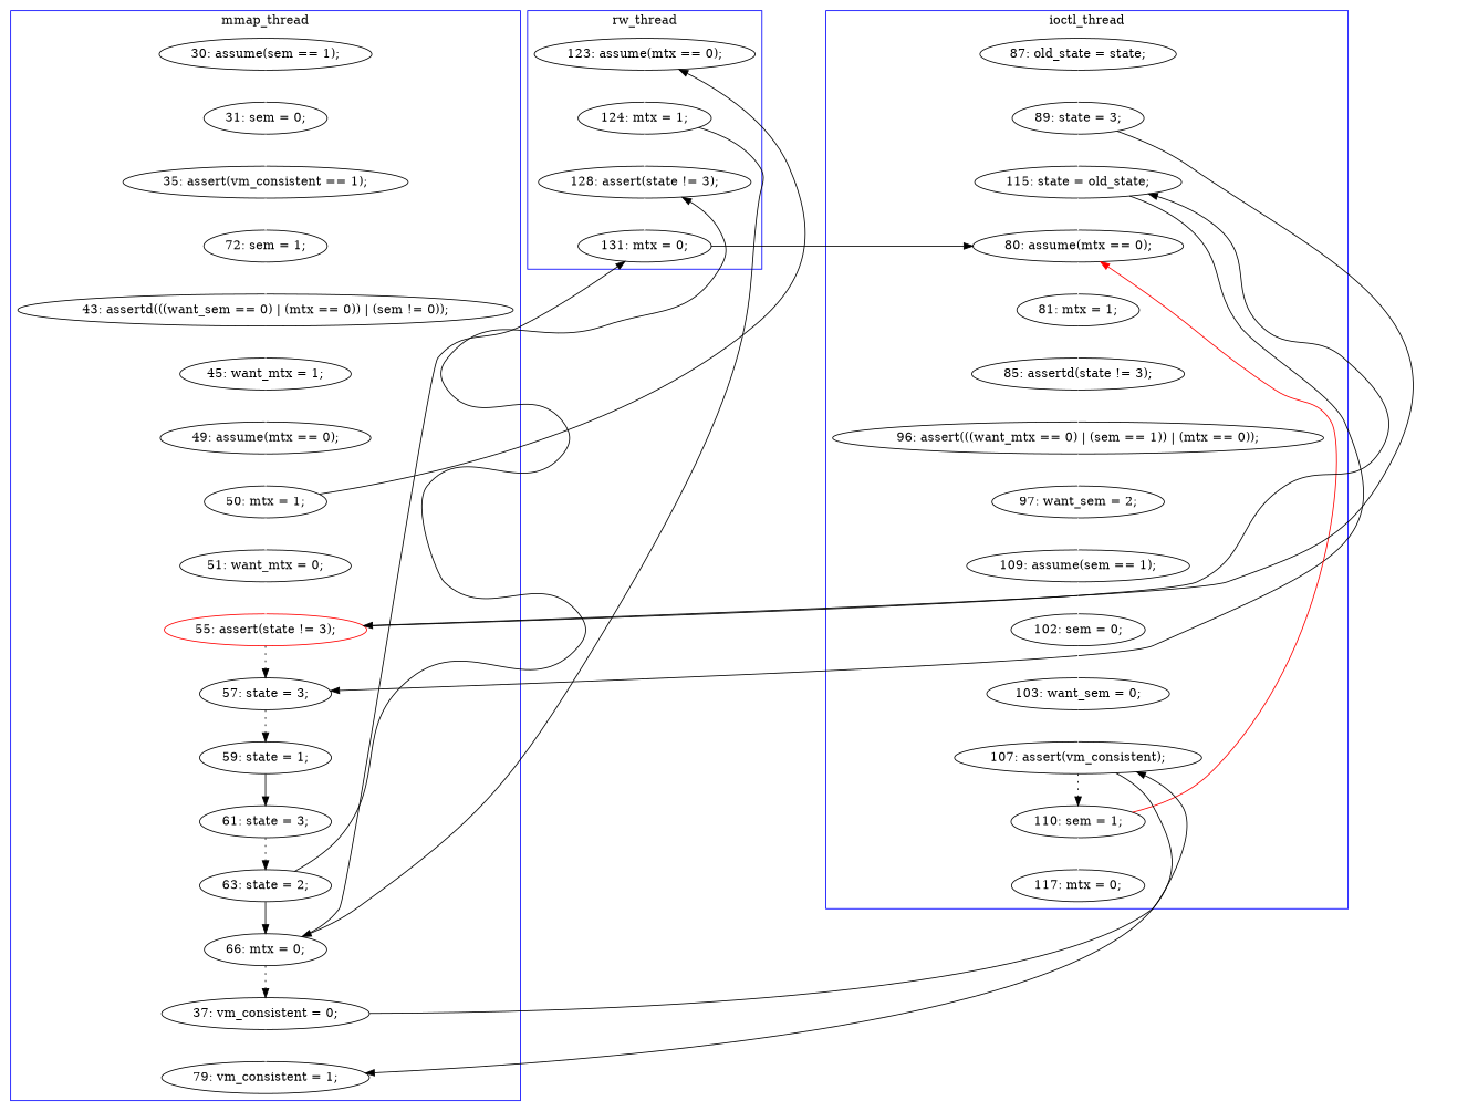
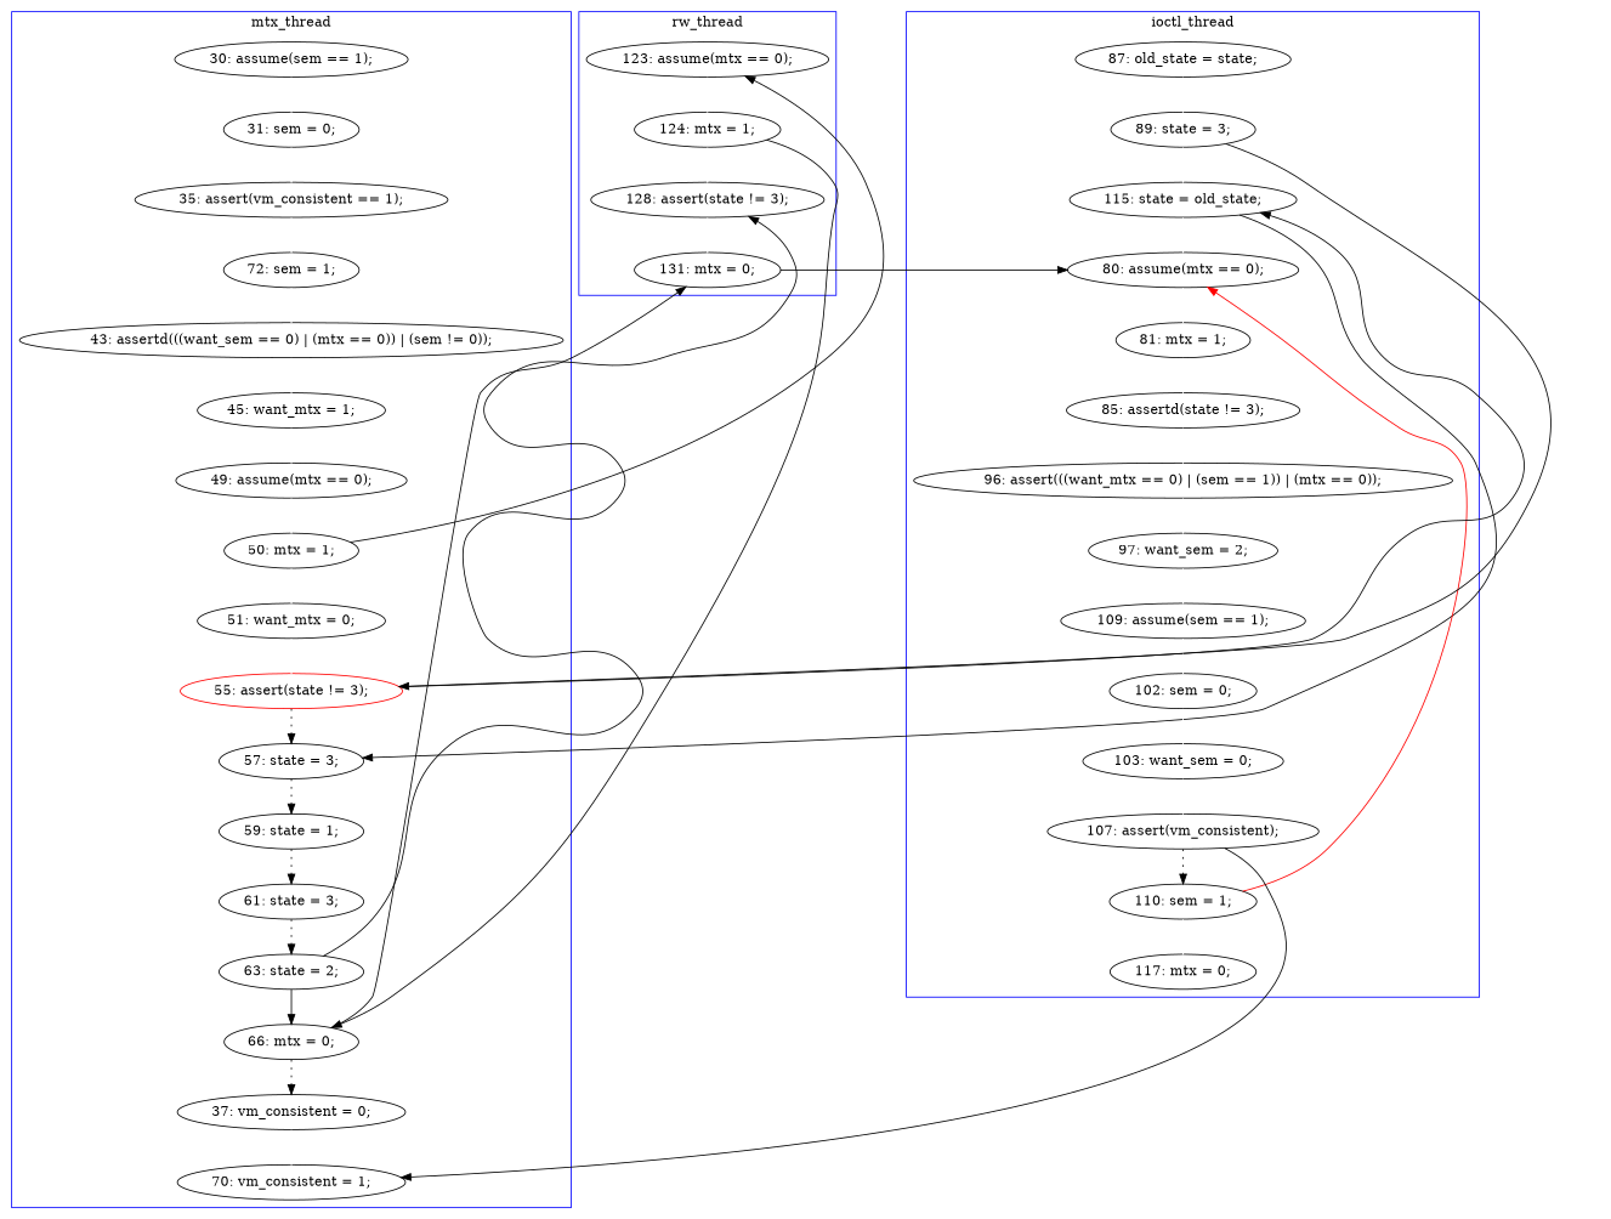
  digraph {
    edge [color=white style=solid]
    n1 [label="115: state = old_state;"]
    n2 [label="80: assume(mtx == 0);"]
    n3 [label="85: assertd(state != 3);"]
    n4 [label="96: assert(((want_mtx == 0) | (sem == 1)) | (mtx == 0));"]
    n5 [label="81: mtx = 1;"]
    n6 [label="110: sem = 1;"]
    n7 [label="89: state = 3;"]
    n8 [label="109: assume(sem == 1);"]
    n9 [label="102: sem = 0;"]
    n10 [label="107: assert(vm_consistent);"]
    n11 [label="117: mtx = 0;"]
    n12 [label="87: old_state = state;"]
    n13 [label="97: want_sem = 2;"]
    n14 [label="103: want_sem = 0;"]
    n15 [label="31: sem = 0;"]
    n16 [label="35: assert(vm_consistent == 1);"]
    n17 [label="50: mtx = 1;"]
    n18 [label="51: want_mtx = 0;"]
    n19 [label="37: vm_consistent = 0;"]
-   n20 [label="79: vm_consistent = 1;"]
+   n20 [label="70: vm_consistent = 1;"]
    n21 [label="61: state = 3;"]
    n22 [label="63: state = 2;"]
    n23 [color=red label="55: assert(state != 3);"]
    n24 [label="57: state = 3;"]
    n25 [label="59: state = 1;"]
    n26 [label="72: sem = 1;"]
    n27 [label="43: assertd(((want_sem == 0) | (mtx == 0)) | (sem != 0));"]
    n28 [label="66: mtx = 0;"]
    n29 [label="49: assume(mtx == 0);"]
    n30 [label="45: want_mtx = 1;"]
    n31 [label="30: assume(sem == 1);"]
    n32 [label="131: mtx = 0;"]
    n33 [label="124: mtx = 1;"]
    n34 [label="128: assert(state != 3);"]
    n35 [label="123: assume(mtx == 0);"]
    subgraph cluster_1 {
      color=blue
      label=ioctl_thread
      n1
      n2
      n3
      n4
      n5
      n6
      n7
      n8
      n9
      n10
      n11
      n12
      n13
      n14
    }
    subgraph cluster_2 {
      color=blue
-     label=mmap_thread
+     label=mtx_thread
      n15
      n16
      n17
      n18
      n19
      n20
      n21
      n22
      n23
      n24
      n25
      n26
      n27
      n28
      n29
      n30
      n31
    }
    subgraph cluster_3 {
      color=blue
      label=rw_thread
      n32
      n33
      n34
      n35
    }
    n1 -> n2
    n1 -> n24 [color=black constraint=false]
    n2 -> n5
    n3 -> n4
    n4 -> n13
    n5 -> n3
    n6 -> n2 [color=red constraint=false]
    n6 -> n11
    n7 -> n1
    n7 -> n23 [color=black constraint=false]
    n8 -> n9
    n9 -> n14
    n10 -> n6 [color=black style=dotted]
    n10 -> n20 [color=black constraint=false]
    n12 -> n7
    n13 -> n8
    n14 -> n10
    n15 -> n16
    n16 -> n26
    n17 -> n18
    n17 -> n35 [color=black constraint=false]
    n18 -> n23
-   n19 -> n10 [color=black constraint=false]
    n19 -> n20
    n21 -> n22 [color=black style=dotted]
    n22 -> n28 [color=black]
    n22 -> n34 [color=black constraint=false]
    n23 -> n1 [color=black constraint=false]
    n23 -> n24 [color=black style=dotted]
    n24 -> n25 [color=black style=dotted]
-   n25 -> n21 [color=black]
+   n25 -> n21 [color=black style=dotted]
    n26 -> n27
    n27 -> n30
    n28 -> n19 [color=black style=dotted]
    n28 -> n32 [color=black constraint=false]
    n29 -> n17
    n30 -> n29
    n31 -> n15
    n32 -> n2 [color=black constraint=false]
    n33 -> n28 [color=black constraint=false]
    n33 -> n34
    n34 -> n32
    n35 -> n33
  }
